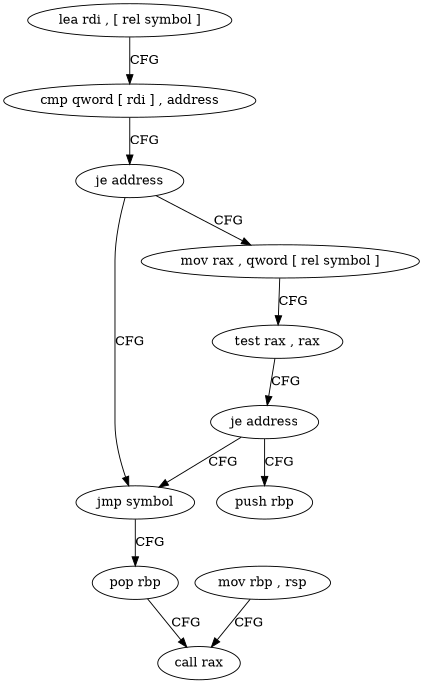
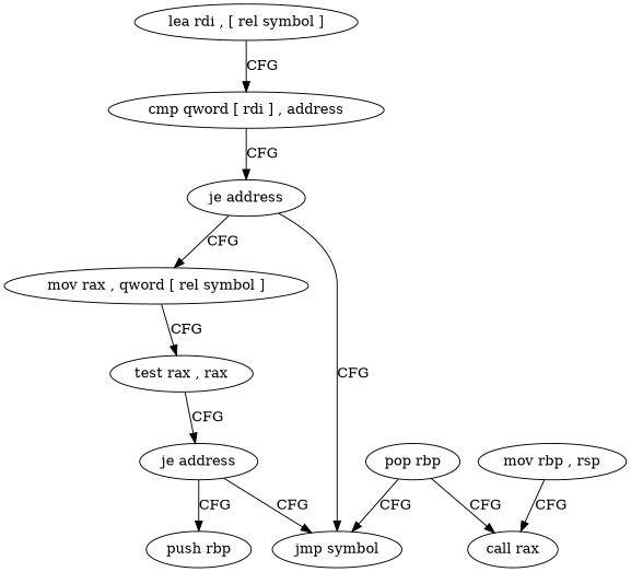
  digraph {
    n1 [label="lea rdi , [ rel symbol ]"]
    n2 [label="cmp qword [ rdi ] , address"]
    n3 [label="je address"]
    n4 [label="jmp symbol"]
    n5 [label="mov rax , qword [ rel symbol ]"]
    n6 [label="test rax , rax"]
    n7 [label="je address"]
    n8 [label="push rbp"]
    n9 [label="mov rbp , rsp"]
    n10 [label="call rax"]
    n11 [label="pop rbp"]
    n1 -> n2 [label=CFG]
    n2 -> n3 [label=CFG]
    n3 -> n4 [label=CFG]
    n3 -> n5 [label=CFG]
    n5 -> n6 [label=CFG]
    n6 -> n7 [label=CFG]
    n7 -> n4 [label=CFG]
    n7 -> n8 [label=CFG]
    n9 -> n10 [label=CFG]
-   n4 -> n11 [label=CFG]
+   n11 -> n4 [label=CFG]
    n11 -> n10 [label=CFG]
  }
